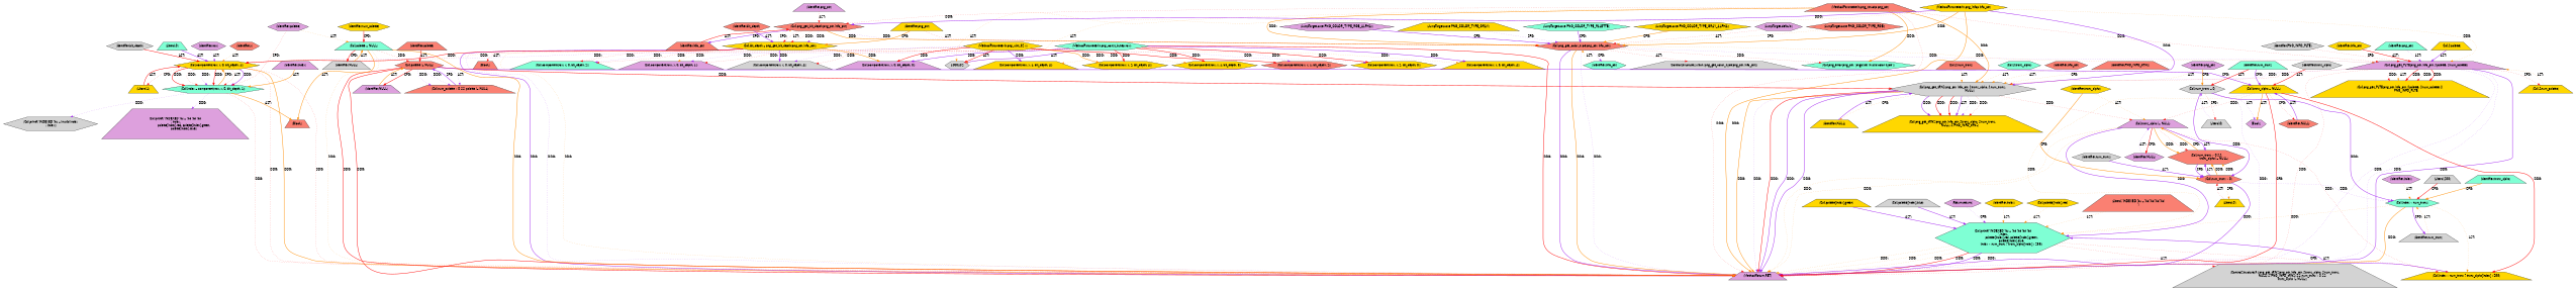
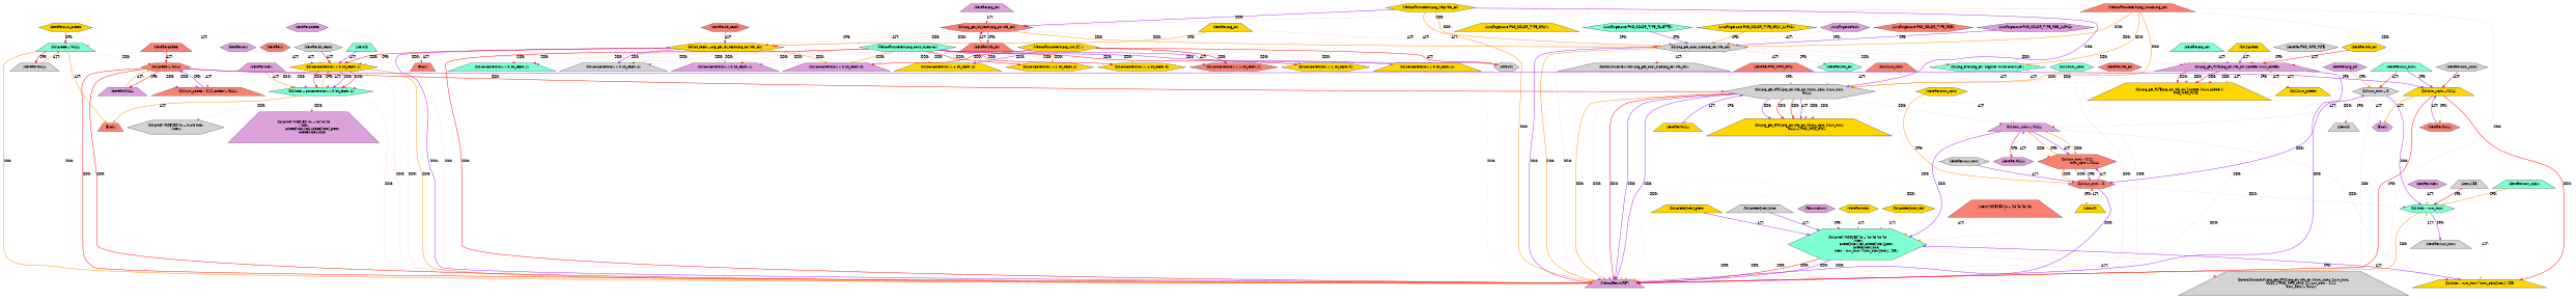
  digraph {
    fontname=Lato
    node [fillcolor=gold fontname=Lato shape=hexagon style=filled]
    edge [color=red fontname=Lato style=dotted]
    n1 [fillcolor=aquamarine label="(Call,printf(\"INDEXED %u = %d %d %d %d\n\", index,\n                     palette[index].red, palette[index].green,\n                     palette[index].blue,\n                     index < num_trans ? trans_alpha[index] : 255))"]
    n2 [fillcolor=plum label="(MethodReturn,RET)" shape=trapezium]
    n3 [label="(Call,index < num_trans ? trans_alpha[index] : 255)" shape=trapezium]
    n4 [fillcolor=lightgrey label="(ControlStructure,if ((png_get_tRNS(png_ptr, info_ptr, &trans_alpha, &num_trans,\n                  NULL) & PNG_INFO_tRNS) && num_trans > 0 &&\n                  trans_alpha != NULL))" shape=trapezium]
    n5 [fillcolor=aquamarine label="(Call,index < num_trans)"]
    n6 [fillcolor=lightgrey label="(Identifier,num_trans)" shape=trapezium]
    n7 [fillcolor=aquamarine label="(Call,index = component(row, x, 0, bit_depth, 1))"]
    n8 [label="(Call,component(row, x, 0, bit_depth, 1))"]
    n9 [fillcolor=salmon label="(Block,)" shape=trapezium]
    n10 [fillcolor=lightgrey label="(Call,printf(\"INDEXED %u = invalid index\n\", index))"]
    n11 [fillcolor=plum label="(Call,printf(\"INDEXED %u = %d %d %d\n\", index,\n                     palette[index].red, palette[index].green,\n                     palette[index].blue))" shape=trapezium]
-   n12 [label="(Literal,1)" shape=trapezium]
    n13 [fillcolor=aquamarine label="(MethodParameterIn,png_const_bytep row)"]
    n14 [fillcolor=plum label="(Call,component(row, x, 0, bit_depth, 1))" shape=trapezium]
    n15 [label="(Call,component(row, x, 2, bit_depth, 3))"]
    n16 [label="(Call,component(row, x, 1, bit_depth, 4))" shape=trapezium]
    n17 [fillcolor=plum label="(Call,component(row, x, 0, bit_depth, 3))" shape=trapezium]
    n18 [label="(Call,component(row, x, 2, bit_depth, 4))"]
    n19 [fillcolor=lightgrey label="(Call,component(row, x, 0, bit_depth, 4))" shape=trapezium]
    n20 [label="(Call,component(row, x, 1, bit_depth, 3))"]
    n21 [label="(Call,component(row, x, 3, bit_depth, 4))" shape=trapezium]
    n22 [fillcolor=aquamarine label="(Call,component(row, x, 0, bit_depth, 2))" shape=trapezium]
    n23 [fillcolor=salmon label="(Call,component(row, x, 1, bit_depth, 2))"]
    1000102 [fillcolor=lightgrey]
    n25 [label="(MethodParameterIn,png_uint_32 x)"]
    n26 [label="(Call,bit_depth = png_get_bit_depth(png_ptr, info_ptr))"]
    n27 [fillcolor=salmon label="(Call,png_get_bit_depth(png_ptr, info_ptr))"]
    n28 [fillcolor=salmon label="(Block,)" shape=trapezium]
-   n29 [fillcolor=salmon label="(Call,png_get_color_type(png_ptr, info_ptr))"]
+   n29 [fillcolor=lightgrey label="(Call,png_get_color_type(png_ptr, info_ptr))"]
    n30 [fillcolor=salmon label="(Identifier,info_ptr)" shape=trapezium]
    n31 [fillcolor=plum label="(Call,png_get_PLTE(png_ptr, info_ptr, &palette, &num_palette))" shape=trapezium]
    n32 [fillcolor=aquamarine label="(Call,png_error(png_ptr, \"pngpixel: invalid color type\"))"]
    n33 [fillcolor=lightgrey label="(ControlStructure,switch (png_get_color_type(png_ptr, info_ptr)))" shape=trapezium]
    n34 [fillcolor=aquamarine label="(Identifier,info_ptr)"]
    n35 [fillcolor=salmon label="(MethodParameterIn,png_structp png_ptr)" shape=trapezium]
    n36 [fillcolor=lightgrey label="(Call,png_get_tRNS(png_ptr, info_ptr, &trans_alpha, &num_trans,\n                  NULL))"]
    n37 [fillcolor=plum label="(Call,trans_alpha != NULL)" shape=trapezium]
    n38 [label="(Call,png_get_tRNS(png_ptr, info_ptr, &trans_alpha, &num_trans,\n                  NULL) & PNG_INFO_tRNS)" shape=trapezium]
    n39 [label="(Identifier,NULL)" shape=trapezium]
    n40 [label="(Call,png_get_PLTE(png_ptr, info_ptr, &palette, &num_palette) &\n               PNG_INFO_PLTE)" shape=trapezium]
    n41 [label="(Call,&num_palette)" shape=trapezium]
    n42 [label="(MethodParameterIn,png_infop info_ptr)"]
    n43 [fillcolor=salmon label="(Call,num_trans > 0)"]
    n44 [label="(Literal,0)" shape=trapezium]
    n45 [fillcolor=salmon label="(Call,num_trans > 0 &&\n                  trans_alpha != NULL)"]
    n46 [fillcolor=lightgrey label="(Call,num_trans = 0)"]
    n47 [fillcolor=lightgrey label="(Literal,0)" shape=trapezium]
    n48 [fillcolor=plum label="(Block,)"]
    n49 [label="(Call,trans_alpha = NULL)" shape=trapezium]
    n50 [fillcolor=salmon label="(Identifier,NULL)"]
    n51 [fillcolor=plum label="(Identifier,NULL)"]
    n52 [fillcolor=salmon label="(Call,palette != NULL)"]
    n53 [fillcolor=plum label="(Identifier,NULL)" shape=trapezium]
    n54 [fillcolor=salmon label="(Call,num_palette > 0 && palette != NULL)" shape=trapezium]
    n55 [fillcolor=aquamarine label="(Call,palette = NULL)" shape=trapezium]
    n56 [fillcolor=lightgrey label="(Identifier,NULL)" shape=trapezium]
    n57 [fillcolor=plum label="(JumpTarget,default:)"]
    n58 [label="(Identifier,num_palette)"]
    n59 [fillcolor=lightgrey label="(Identifier,bit_depth)"]
    n60 [fillcolor=plum label="(Identifier,index)" shape=trapezium]
    n61 [fillcolor=aquamarine label="(Identifier,num_trans)" shape=trapezium]
    n62 [fillcolor=plum label="(Return,return;)"]
    n63 [label="(Identifier,index)"]
    n64 [label="(Call,palette[index].red)"]
    n65 [fillcolor=lightgrey label="(Identifier,PNG_INFO_PLTE)"]
    n66 [fillcolor=plum label="(Identifier,png_ptr)"]
    n67 [fillcolor=salmon label="(JumpTarget,case PNG_COLOR_TYPE_RGB:)"]
    n68 [fillcolor=lightgrey label="(Identifier,trans_alpha)"]
    n69 [fillcolor=salmon label="(Identifier,x)"]
    n70 [label="(Identifier,png_ptr)" shape=trapezium]
    n71 [fillcolor=aquamarine label="(Call,&trans_alpha)"]
    n72 [fillcolor=salmon label="(Identifier,bit_depth)"]
    n73 [fillcolor=plum label="(JumpTarget,case PNG_COLOR_TYPE_RGB_ALPHA:)"]
    n74 [fillcolor=salmon label="(Identifier,info_ptr)"]
    n75 [fillcolor=plum label="(Identifier,palette)"]
    n76 [label="(Identifier,info_ptr)"]
    n77 [fillcolor=lightgrey label="(Identifier,num_trans)"]
    n78 [fillcolor=aquamarine label="(Identifier,png_ptr)" shape=trapezium]
    n79 [fillcolor=plum label="(Identifier,png_ptr)" shape=trapezium]
    n80 [fillcolor=plum label="(Identifier,index)"]
    n81 [fillcolor=salmon label="(Literal,\"INDEXED %u = %d %d %d %d\n\")" shape=trapezium]
    n82 [fillcolor=lightgrey label="(Literal,255)" shape=trapezium]
    n83 [label="(Call,palette[index].green)" shape=trapezium]
    n84 [fillcolor=aquamarine label="(Identifier,trans_alpha)" shape=trapezium]
    n85 [fillcolor=lightgrey label="(Call,palette[index].blue)" shape=trapezium]
    n86 [label="(JumpTarget,case PNG_COLOR_TYPE_GRAY:)" shape=trapezium]
    n87 [fillcolor=salmon label="(Identifier,PNG_INFO_tRNS)" shape=trapezium]
    n88 [label="(Identifier,trans_alpha)"]
    n89 [fillcolor=aquamarine label="(JumpTarget,case PNG_COLOR_TYPE_PALETTE:)"]
    n90 [fillcolor=aquamarine label="(Literal,0)" shape=trapezium]
    n91 [label="(Call,&palette)" shape=trapezium]
    n92 [fillcolor=plum label="(Identifier,row)"]
    n93 [fillcolor=salmon label="(Identifier,palette)" shape=trapezium]
    n94 [fillcolor=salmon label="(Call,&num_trans)" shape=trapezium]
    n95 [label="(JumpTarget,case PNG_COLOR_TYPE_GRAY_ALPHA:)"]
    n1 -> n2 [color=darkorange label="DDG: "]
    n1 -> n2 [color=darkorange label="DDG: "]
    n1 -> n2 [color=darkorange label="DDG: "]
    n1 -> n2 [label="DDG: " style=bold]
    n1 -> n2 [color=purple label="DDG: " style=bold]
    n1 -> n2 [label="DDG: "]
    n1 -> n3 [label="CFG: "]
    n1 -> n4 [label="AST: "]
    n3 -> n1 [color=purple label="AST: " style=bold]
    n5 -> n1 [color=darkorange label="DDG: "]
    n5 -> n2 [color=darkorange label="DDG: " style=bold]
    n5 -> n3 [color=darkorange label="AST: "]
    n5 -> n6 [color=purple label="CFG: " style=bold]
    n6 -> n5 [color=darkorange label="AST: "]
    n7 -> n2 [label="DDG: "]
    n7 -> n8 [color=darkorange label="CFG: " style=bold]
    n7 -> n9 [color=darkorange label="AST: " style=bold]
    n7 -> n10 [color=purple label="DDG: "]
    n7 -> n11 [color=purple label="DDG: "]
    n8 -> n2 [label="DDG: "]
    n8 -> n2 [color=darkorange label="DDG: " style=bold]
    n8 -> n2 [label="DDG: "]
    n8 -> n7 [label="AST: "]
    n8 -> n7 [color=purple label="DDG: " style=bold]
    n8 -> n7 [label="DDG: " style=bold]
    n8 -> n7 [label="DDG: "]
    n8 -> n7 [color=purple label="DDG: "]
    n8 -> n7 [label="DDG: " style=bold]
-   n8 -> n12 [label="CFG: "]
-   n12 -> n8 [label="AST: " style=bold]
    n13 -> n2 [label="DDG: " style=bold]
    n13 -> n8 [color=purple label="DDG: "]
    n13 -> n14 [label="DDG: "]
    n13 -> n15 [label="DDG: " style=bold]
    n13 -> n16 [color=darkorange label="DDG: "]
-   n13 -> n17 [color=purple label="DDG: " style=bold]
+   n13 -> n17 [color=darkorange label="DDG: " style=bold]
    n13 -> n18 [label="DDG: " style=bold]
    n13 -> n19 [label="DDG: "]
    n13 -> n20 [label="DDG: " style=bold]
    n13 -> n21 [color=purple label="DDG: " style=bold]
    n13 -> n22 [label="DDG: "]
    n13 -> n23 [color=purple label="DDG: "]
    n13 -> 1000102 [color=purple label="AST: " style=bold]
    n25 -> n2 [color=darkorange label="DDG: "]
    n25 -> n8 [color=darkorange label="DDG: "]
    n25 -> n14 [color=purple label="DDG: "]
    n25 -> n15 [color=purple label="DDG: "]
    n25 -> n16 [color=purple label="DDG: " style=bold]
    n25 -> n17 [label="DDG: " style=bold]
    n25 -> n18 [color=darkorange label="DDG: " style=bold]
    n25 -> n19 [color=purple label="DDG: "]
    n25 -> n20 [color=darkorange label="DDG: "]
    n25 -> n21 [color=darkorange label="DDG: "]
    n25 -> n22 [color=purple label="DDG: "]
    n25 -> n23 [label="DDG: " style=bold]
    n25 -> 1000102 [label="AST: " style=bold]
    n26 -> n2 [color=purple label="DDG: " style=bold]
    n26 -> n2 [color=purple label="DDG: "]
    n26 -> n8 [label="DDG: " style=bold]
    n26 -> n14 [color=darkorange label="DDG: "]
    n26 -> n17 [color=darkorange label="DDG: " style=bold]
    n26 -> n19 [color=purple label="DDG: " style=bold]
    n26 -> n22 [label="DDG: "]
    n26 -> n27 [color=darkorange label="CFG: "]
    n26 -> n28 [label="AST: "]
    n27 -> n26 [label="AST: "]
    n27 -> n26 [label="DDG: "]
    n27 -> n26 [color=purple label="DDG: "]
    n27 -> n29 [color=purple label="DDG: "]
    n27 -> n29 [color=darkorange label="DDG: " style=bold]
    n27 -> n30 [color=purple label="CFG: " style=bold]
    n29 -> n2 [color=purple label="DDG: " style=bold]
    n29 -> n2 [color=darkorange label="DDG: " style=bold]
    n29 -> n2 [color=purple label="DDG: "]
    n29 -> n31 [color=purple label="DDG: "]
    n29 -> n31 [color=darkorange label="DDG: "]
    n29 -> n32 [label="DDG: "]
    n29 -> n33 [label="AST: "]
    n29 -> n34 [color=purple label="CFG: "]
    n30 -> n27 [label="AST: " style=bold]
    n31 -> n2 [label="DDG: "]
    n31 -> n2 [color=purple label="DDG: "]
    n31 -> n2 [color=purple label="DDG: "]
    n31 -> n2 [color=purple label="DDG: " style=bold]
    n31 -> n36 [color=purple label="DDG: "]
    n31 -> n36 [label="DDG: "]
    n31 -> n40 [color=darkorange label="AST: "]
    n31 -> n40 [label="DDG: " style=bold]
    n31 -> n40 [label="DDG: "]
    n31 -> n40 [label="DDG: " style=bold]
    n31 -> n40 [label="DDG: "]
    n31 -> n41 [label="CFG: "]
    n34 -> n29 [color=darkorange label="AST: "]
    n35 -> n2 [label="DDG: "]
    n35 -> 1000102 [color=darkorange label="AST: "]
    n35 -> n27 [label="DDG: "]
    n35 -> n29 [color=darkorange label="DDG: " style=bold]
    n35 -> n31 [label="DDG: "]
    n35 -> n32 [color=darkorange label="DDG: " style=bold]
    n35 -> n36 [color=darkorange label="DDG: " style=bold]
    n36 -> n2 [color=darkorange label="DDG: " style=bold]
    n36 -> n2 [color=purple label="DDG: "]
    n36 -> n2 [label="DDG: " style=bold]
    n36 -> n2 [color=purple label="DDG: " style=bold]
    n36 -> n2 [color=purple label="DDG: " style=bold]
    n36 -> n37 [label="DDG: "]
    n36 -> n38 [color=purple label="AST: " style=bold]
    n36 -> n38 [color=purple label="DDG: "]
    n36 -> n38 [label="DDG: "]
    n36 -> n38 [color=purple label="DDG: " style=bold]
    n36 -> n38 [label="DDG: " style=bold]
    n36 -> n38 [label="DDG: " style=bold]
    n36 -> n39 [color=darkorange label="CFG: "]
    n37 -> n1 [color=purple label="DDG: " style=bold]
    n37 -> n2 [color=darkorange label="DDG: "]
    n37 -> n2 [color=darkorange label="DDG: "]
    n37 -> n3 [label="DDG: "]
    n37 -> n45 [color=purple label="AST: " style=bold]
    n37 -> n45 [color=darkorange label="DDG: " style=bold]
    n37 -> n45 [label="DDG: "]
    n37 -> n51 [label="CFG: " style=bold]
    n39 -> n36 [color=purple label="AST: " style=bold]
    n41 -> n31 [color=darkorange label="AST: "]
    n42 -> n2 [color=darkorange label="DDG: " style=bold]
    n42 -> 1000102 [color=darkorange label="AST: "]
    n42 -> n27 [color=purple label="DDG: " style=bold]
    n42 -> n29 [color=darkorange label="DDG: " style=bold]
    n42 -> n31 [color=darkorange label="DDG: "]
    n42 -> n36 [color=purple label="DDG: " style=bold]
    n43 -> n2 [color=purple label="DDG: " style=bold]
    n43 -> n5 [color=purple label="DDG: "]
    n43 -> n44 [color=darkorange label="CFG: "]
    n43 -> n45 [color=purple label="AST: " style=bold]
    n43 -> n45 [color=darkorange label="DDG: " style=bold]
    n43 -> n45 [color=darkorange label="DDG: "]
    n44 -> n43 [label="AST: "]
    n45 -> n37 [color=darkorange label="CFG: " style=bold]
    n45 -> n43 [color=purple label="CFG: " style=bold]
    n46 -> n2 [color=purple label="DDG: "]
    n46 -> n5 [color=purple label="DDG: " style=bold]
    n46 -> n43 [color=purple label="DDG: " style=bold]
    n46 -> n47 [label="CFG: "]
    n46 -> n48 [color=purple label="AST: "]
    n47 -> n46 [color=purple label="AST: "]
    n49 -> n1 [color=darkorange label="DDG: "]
    n49 -> n2 [label="CFG: " style=bold]
    n49 -> n3 [label="DDG: " style=bold]
    n49 -> n37 [label="DDG: "]
    n49 -> n48 [color=darkorange label="AST: " style=bold]
    n49 -> n50 [label="CFG: "]
    n50 -> n49 [color=purple label="AST: " style=bold]
    n51 -> n37 [color=purple label="AST: "]
    n52 -> n2 [label="DDG: " style=bold]
    n52 -> n2 [label="DDG: " style=bold]
    n52 -> n36 [label="DDG: " style=bold]
    n52 -> n49 [color=purple label="CFG: " style=bold]
    n52 -> n53 [label="CFG: " style=bold]
    n52 -> n54 [color=purple label="AST: "]
    n52 -> n54 [color=purple label="DDG: "]
    n52 -> n54 [color=purple label="DDG: "]
    n53 -> n52 [color=darkorange label="AST: " style=bold]
    n54 -> n52 [color=purple label="CFG: " style=bold]
    n55 -> n2 [color=darkorange label="DDG: " style=bold]
    n55 -> n2 [color=darkorange label="DDG: "]
    n55 -> n9 [color=darkorange label="AST: " style=bold]
    n55 -> n52 [label="DDG: "]
    n55 -> n56 [label="CFG: " style=bold]
    n56 -> n55 [color=darkorange label="AST: " style=bold]
    n57 -> n29 [label="AST: "]
    n58 -> n55 [label="CFG: " style=bold]
    n59 -> n8 [label="AST: " style=bold]
    n60 -> n7 [color=darkorange label="AST: " style=bold]
    n61 -> n46 [label="AST: " style=bold]
    n61 -> n49 [color=purple label="CFG: " style=bold]
    n62 -> n1 [color=purple label="CFG: "]
    n63 -> n1 [color=darkorange label="AST: "]
    n64 -> n1 [color=darkorange label="AST: "]
    n65 -> n31 [label="CFG: "]
    n66 -> n36 [color=darkorange label="AST: "]
    n66 -> n46 [color=darkorange label="CFG: " style=bold]
    n67 -> n29 [color=darkorange label="CFG: "]
    n68 -> n49 [label="AST: " style=bold]
    n69 -> n8 [color=darkorange label="AST: "]
    n70 -> n26 [color=darkorange label="CFG: " style=bold]
    n70 -> n29 [label="AST: "]
    n71 -> n36 [color=darkorange label="AST: "]
    n72 -> n26 [color=purple label="AST: " style=bold]
    n73 -> n29 [color=purple label="CFG: " style=bold]
    n74 -> n36 [color=darkorange label="AST: "]
    n75 -> n7 [label="CFG: "]
    n75 -> n55 [color=darkorange label="AST: "]
    n76 -> n31 [label="AST: " style=bold]
    n77 -> n43 [color=purple label="AST: " style=bold]
    n78 -> n31 [color=purple label="AST: "]
    n79 -> n27 [label="AST: "]
    n80 -> n5 [color=darkorange label="AST: "]
    n81 -> n1 [color=darkorange label="AST: "]
    n82 -> n5 [label="CFG: " style=bold]
    n83 -> n1 [color=purple label="AST: " style=bold]
    n84 -> n5 [color=darkorange label="CFG: " style=bold]
    n85 -> n1 [color=purple label="AST: " style=bold]
    n86 -> n29 [color=purple label="CFG: "]
    n87 -> n36 [color=darkorange label="CFG: "]
    n88 -> n37 [color=darkorange label="AST: "]
    n88 -> n43 [color=darkorange label="CFG: " style=bold]
    n89 -> n29 [color=purple label="CFG: " style=bold]
    n90 -> n8 [color=purple label="AST: " style=bold]
    n91 -> n31 [color=purple label="AST: " style=bold]
    n92 -> n8 [color=purple label="AST: "]
    n93 -> n52 [label="AST: " style=bold]
    n94 -> n36 [color=darkorange label="AST: "]
    n95 -> n29 [color=darkorange label="CFG: " style=bold]
  }
